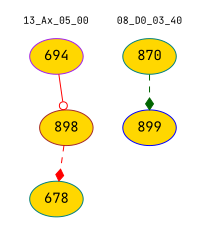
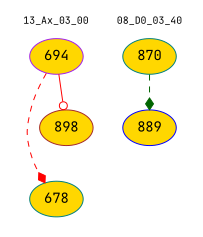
  digraph {
    fontname="JetBrains Mono"
    node [color=teal fillcolor=gold fontname="JetBrains Mono" style=filled]
    edge [arrowhead=diamond color=red fontname="JetBrains Mono" style=dashed]
    n1 [color=purple label=694]
    n2 [label=678]
    n3 [color=brown label=898]
    n4 [label=870]
-   n5 [color=blue label=899]
+   n5 [color=blue label=889]
    subgraph cluster_1 {
      color=white
      fontsize=10
-     label="13_Ax_05_00"
+     label="13_Ax_03_00"
      n1
      n2
      n3
    }
    subgraph cluster_2 {
      color=white
      fontsize=10
      label="08_D0_03_40"
      n4
      n5
    }
-   n3 -> n2
+   n1 -> n2
    n1 -> n3 [arrowhead=odot style=solid]
    n4 -> n5 [color=darkgreen]
  }
